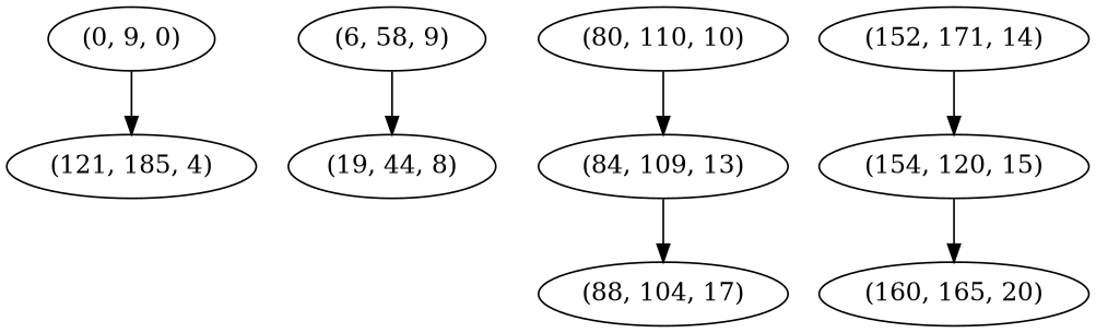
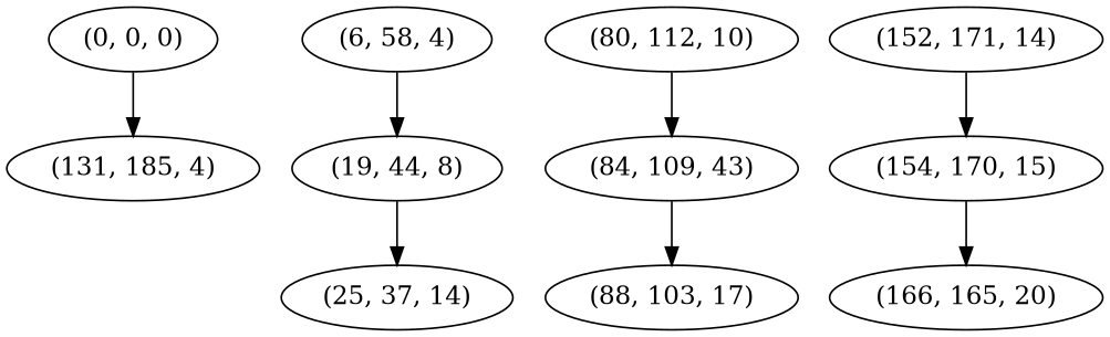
  digraph {
-   "(0, 0, 0)" [label="(0, 9, 0)"]
-   "(131, 185, 4)" [label="(121, 185, 4)"]
-   "(6, 58, 4)" [label="(6, 58, 9)"]
+   "(0, 0, 0)"
+   "(131, 185, 4)"
+   "(6, 58, 4)"
    "(19, 44, 8)"
-   "(80, 112, 10)" [label="(80, 110, 10)"]
-   "(84, 109, 13)"
-   "(88, 104, 17)"
+   "(80, 112, 10)"
+   "(84, 109, 13)" [label="(84, 109, 43)"]
+   "(25, 37, 14)"
+   "(88, 104, 17)" [label="(88, 103, 17)"]
    "(152, 171, 14)"
-   "(154, 170, 15)" [label="(154, 120, 15)"]
-   "(160, 165, 20)"
+   "(154, 170, 15)"
+   "(160, 165, 20)" [label="(166, 165, 20)"]
    "(0, 0, 0)" -> "(131, 185, 4)"
    "(6, 58, 4)" -> "(19, 44, 8)"
+   "(19, 44, 8)" -> "(25, 37, 14)"
    "(80, 112, 10)" -> "(84, 109, 13)"
    "(84, 109, 13)" -> "(88, 104, 17)"
    "(152, 171, 14)" -> "(154, 170, 15)"
    "(154, 170, 15)" -> "(160, 165, 20)"
  }
